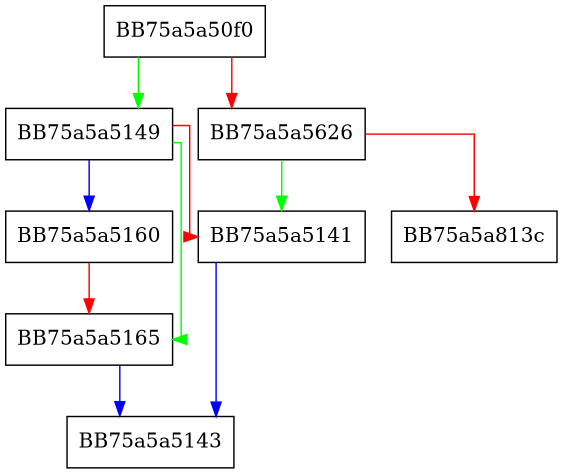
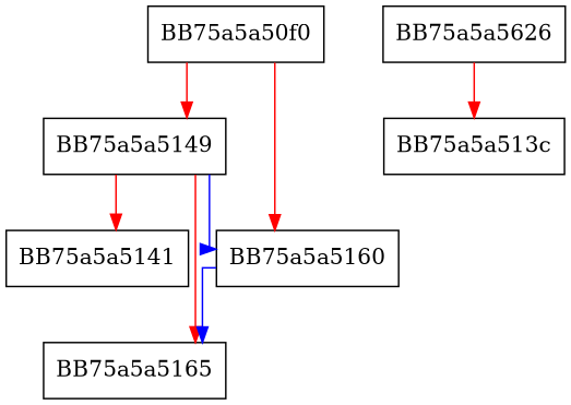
  digraph {
    splines=ortho
    node [shape=box]
    edge [color=red]
    BB75a5a50f0
    BB75a5a5149
    n3 [label=BB75a5a5626]
    BB75a5a5165
    BB75a5a5160
    BB75a5a5141
-   BB75a5a513c [label=BB75a5a813c]
-   BB75a5a5143
-   BB75a5a50f0 -> BB75a5a5149 [color=green]
-   BB75a5a50f0 -> n3
-   BB75a5a5149 -> BB75a5a5165 [color=green]
+   BB75a5a513c
+   BB75a5a50f0 -> BB75a5a5149
+   BB75a5a50f0 -> BB75a5a5160
+   BB75a5a5149 -> BB75a5a5165
    BB75a5a5149 -> BB75a5a5160 [color=blue]
    BB75a5a5149 -> BB75a5a5141
-   n3 -> BB75a5a5141 [color=green]
    n3 -> BB75a5a513c
-   BB75a5a5165 -> BB75a5a5143 [color=blue]
-   BB75a5a5160 -> BB75a5a5165
-   BB75a5a5141 -> BB75a5a5143 [color=blue]
+   BB75a5a5160 -> BB75a5a5165 [color=blue]
  }
